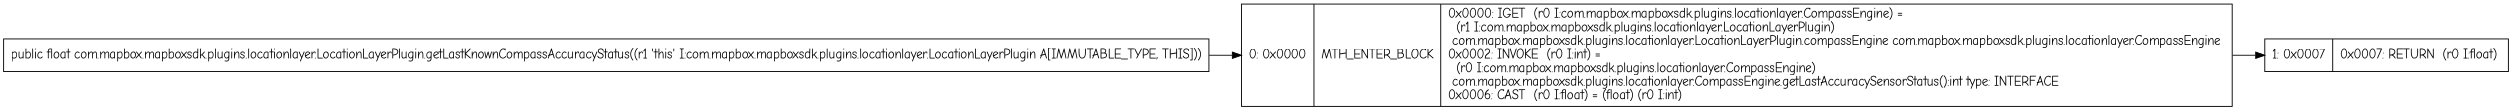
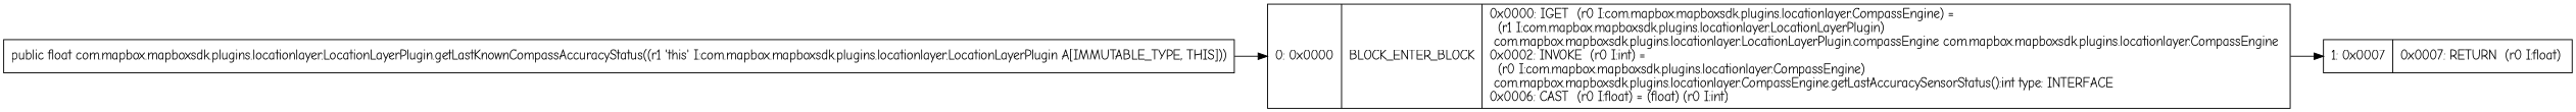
  digraph {
    rankdir=LR
    fontname="Comic Neue"
    node [shape=record fontname="Comic Neue"]
    edge [fontname="Comic Neue"]
-   n1 [label="{0\:\ 0x0000|MTH_ENTER_BLOCK\l|0x0000: IGET  (r0 I:com.mapbox.mapboxsdk.plugins.locationlayer.CompassEngine) = \l  (r1 I:com.mapbox.mapboxsdk.plugins.locationlayer.LocationLayerPlugin)\l com.mapbox.mapboxsdk.plugins.locationlayer.LocationLayerPlugin.compassEngine com.mapbox.mapboxsdk.plugins.locationlayer.CompassEngine \l0x0002: INVOKE  (r0 I:int) = \l  (r0 I:com.mapbox.mapboxsdk.plugins.locationlayer.CompassEngine)\l com.mapbox.mapboxsdk.plugins.locationlayer.CompassEngine.getLastAccuracySensorStatus():int type: INTERFACE \l0x0006: CAST  (r0 I:float) = (float) (r0 I:int) \l}"]
+   n1 [label="{0\:\ 0x0000|BLOCK_ENTER_BLOCK\l|0x0000: IGET  (r0 I:com.mapbox.mapboxsdk.plugins.locationlayer.CompassEngine) = \l  (r1 I:com.mapbox.mapboxsdk.plugins.locationlayer.LocationLayerPlugin)\l com.mapbox.mapboxsdk.plugins.locationlayer.LocationLayerPlugin.compassEngine com.mapbox.mapboxsdk.plugins.locationlayer.CompassEngine \l0x0002: INVOKE  (r0 I:int) = \l  (r0 I:com.mapbox.mapboxsdk.plugins.locationlayer.CompassEngine)\l com.mapbox.mapboxsdk.plugins.locationlayer.CompassEngine.getLastAccuracySensorStatus():int type: INTERFACE \l0x0006: CAST  (r0 I:float) = (float) (r0 I:int) \l}"]
    n2 [label="{1\:\ 0x0007|0x0007: RETURN  (r0 I:float) \l}"]
    n3 [label="{public float com.mapbox.mapboxsdk.plugins.locationlayer.LocationLayerPlugin.getLastKnownCompassAccuracyStatus((r1 'this' I:com.mapbox.mapboxsdk.plugins.locationlayer.LocationLayerPlugin A[IMMUTABLE_TYPE, THIS])) }"]
    n1 -> n2
    n3 -> n1
  }
